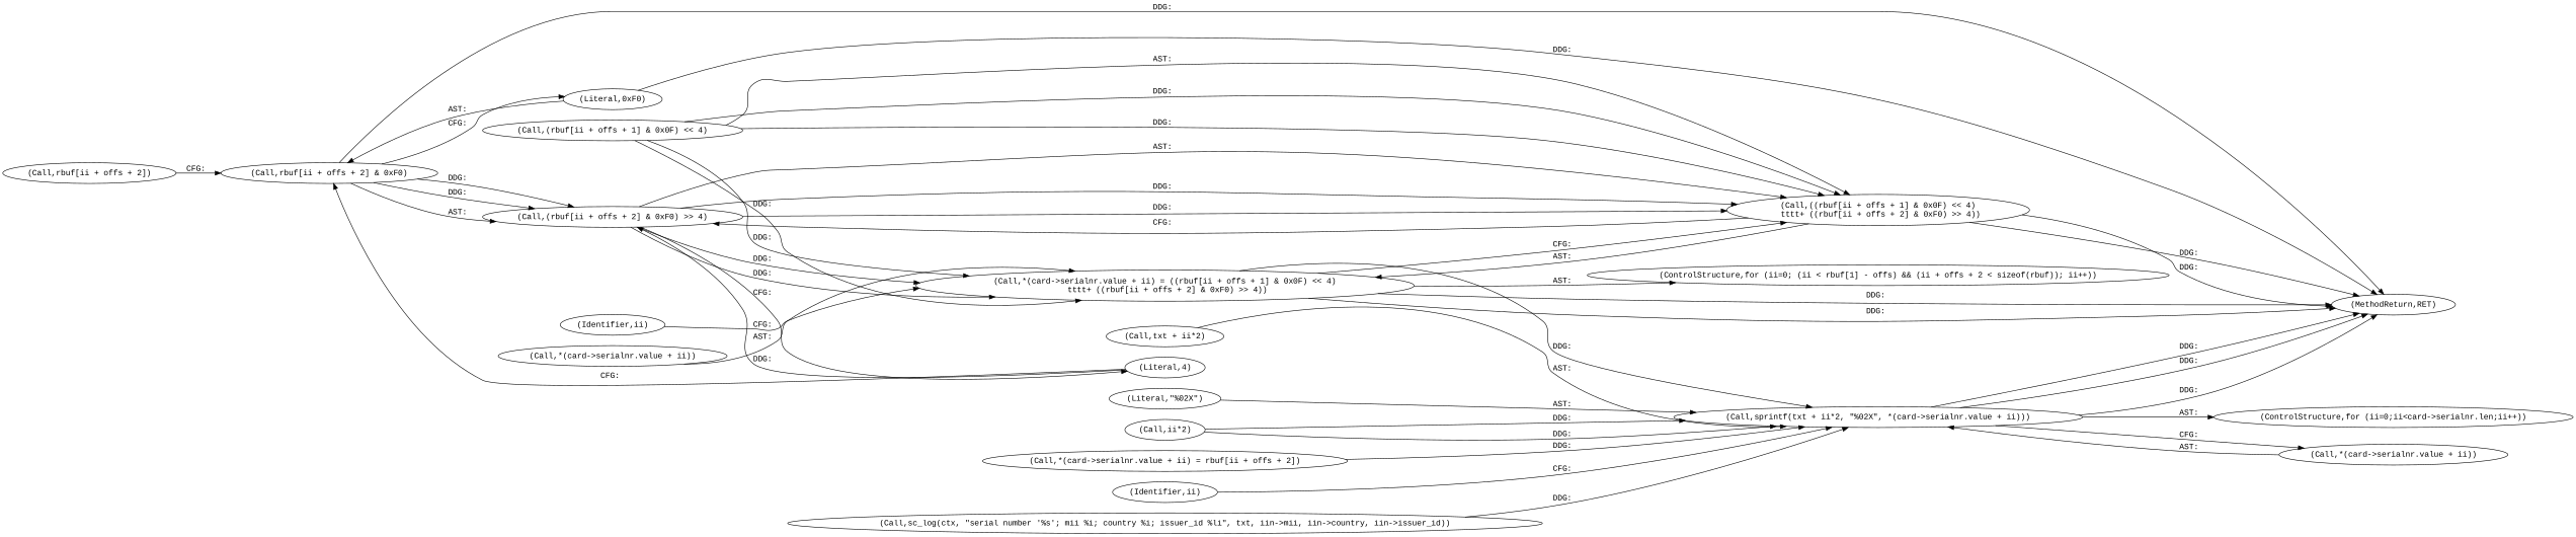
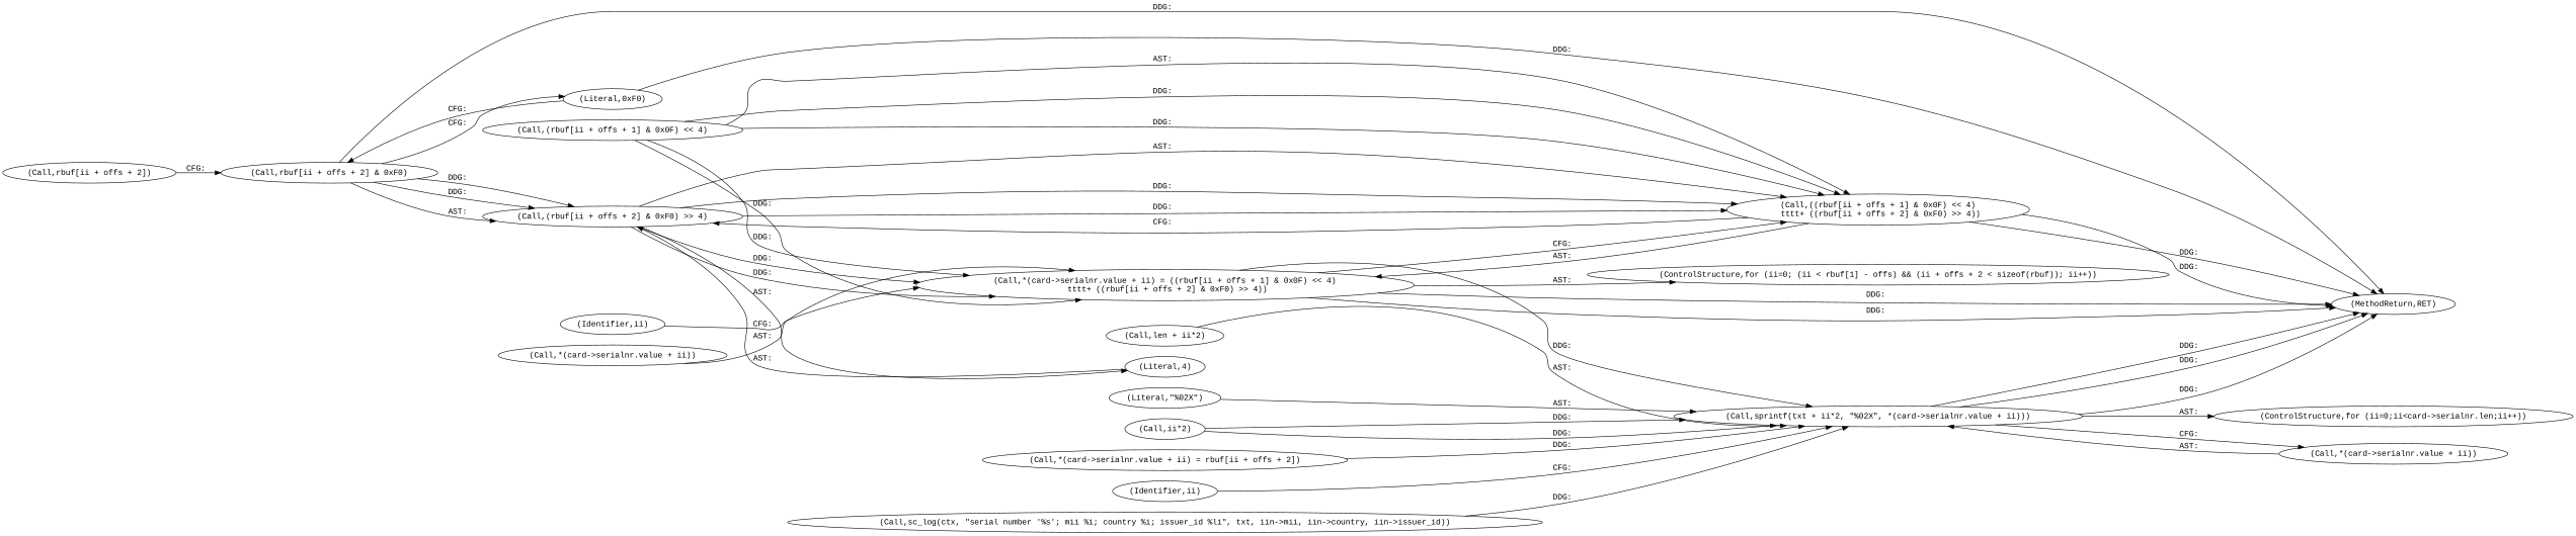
  digraph {
    fontname="Liberation Mono"
    rankdir=LR
    node [fontname="Liberation Mono"]
    edge [fontname="Liberation Mono"]
    n1 [label="(Call,rbuf[ii + offs + 2] & 0xF0)"]
    n2 [label="(Call,(rbuf[ii + offs + 2] & 0xF0) >> 4)"]
    n3 [label="(MethodReturn,RET)"]
    n4 [label="(Literal,0xF0)"]
    n5 [label="(Call,*(card->serialnr.value + ii) = ((rbuf[ii + offs + 1] & 0x0F) << 4)\n \t\t\t\t+ ((rbuf[ii + offs + 2] & 0xF0) >> 4))"]
    n6 [label="(Call,((rbuf[ii + offs + 1] & 0x0F) << 4)\n \t\t\t\t+ ((rbuf[ii + offs + 2] & 0xF0) >> 4))"]
    n7 [label="(Literal,4)"]
    n8 [label="(Call,sprintf(txt + ii*2, \"%02X\", *(card->serialnr.value + ii)))"]
    n9 [label="(ControlStructure,for (ii=0; (ii < rbuf[1] - offs) && (ii + offs + 2 < sizeof(rbuf)); ii++))"]
    n10 [label="(ControlStructure,for (ii=0;ii<card->serialnr.len;ii++))"]
    n11 [label="(Call,*(card->serialnr.value + ii))"]
    n12 [label="(Call,ii*2)"]
-   n13 [label="(Call,txt + ii*2)"]
+   n13 [label="(Call,len + ii*2)"]
    n14 [label="(Call,*(card->serialnr.value + ii) = rbuf[ii + offs + 2])"]
    n15 [label="(Identifier,ii)"]
    n16 [label="(Literal,\"%02X\")"]
    n17 [label="(Call,*(card->serialnr.value + ii))"]
    n18 [label="(Call,sc_log(ctx, \"serial number '%s'; mii %i; country %i; issuer_id %li\", txt, iin->mii, iin->country, iin->issuer_id))"]
    n19 [label="(Call,rbuf[ii + offs + 2])"]
    n20 [label="(Identifier,ii)"]
    n21 [label="(Call,(rbuf[ii + offs + 1] & 0x0F) << 4)"]
    n1 -> n2 [label="AST: "]
    n1 -> n2 [label="DDG: "]
    n1 -> n2 [label="DDG: "]
    n1 -> n3 [label="DDG: "]
    n1 -> n4 [label="CFG: "]
    n2 -> n5 [label="DDG: "]
    n2 -> n5 [label="DDG: "]
    n2 -> n6 [label="AST: "]
    n2 -> n6 [label="DDG: "]
    n2 -> n6 [label="DDG: "]
-   n2 -> n7 [label="CFG: "]
-   n4 -> n1 [label="AST: "]
+   n2 -> n7 [label="AST: "]
+   n4 -> n1 [label="CFG: "]
    n4 -> n3 [label="DDG: "]
    n5 -> n3 [label="DDG: "]
    n5 -> n3 [label="DDG: "]
    n5 -> n6 [label="CFG: "]
    n5 -> n8 [label="DDG: "]
    n5 -> n9 [label="AST: "]
    n6 -> n2 [label="CFG: "]
    n6 -> n3 [label="DDG: "]
    n6 -> n3 [label="DDG: "]
    n6 -> n5 [label="AST: "]
-   n7 -> n1 [label="CFG: "]
-   n7 -> n2 [label="DDG: "]
+   n7 -> n2 [label="AST: "]
    n8 -> n3 [label="DDG: "]
    n8 -> n3 [label="DDG: "]
    n8 -> n3 [label="DDG: "]
    n8 -> n10 [label="AST: "]
    n8 -> n11 [label="CFG: "]
    n11 -> n8 [label="AST: "]
    n12 -> n8 [label="DDG: "]
    n12 -> n8 [label="DDG: "]
    n13 -> n8 [label="AST: "]
    n14 -> n8 [label="DDG: "]
    n15 -> n8 [label="CFG: "]
    n16 -> n8 [label="AST: "]
    n17 -> n5 [label="AST: "]
    n18 -> n8 [label="DDG: "]
    n19 -> n1 [label="CFG: "]
    n20 -> n5 [label="CFG: "]
    n21 -> n5 [label="DDG: "]
    n21 -> n5 [label="DDG: "]
    n21 -> n6 [label="AST: "]
    n21 -> n6 [label="DDG: "]
    n21 -> n6 [label="DDG: "]
  }
